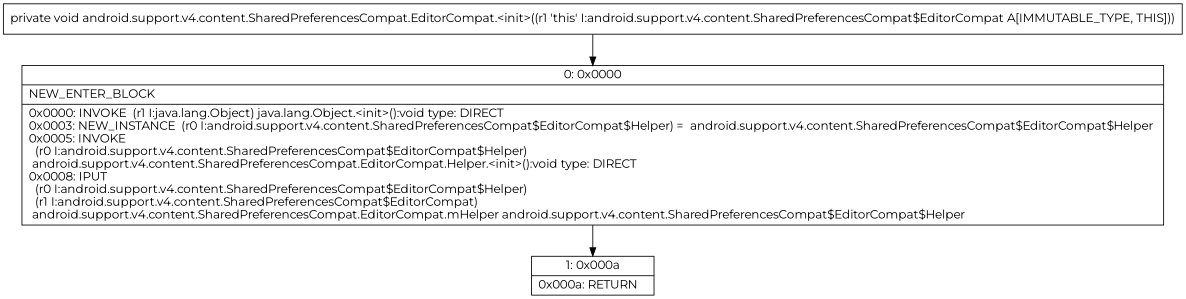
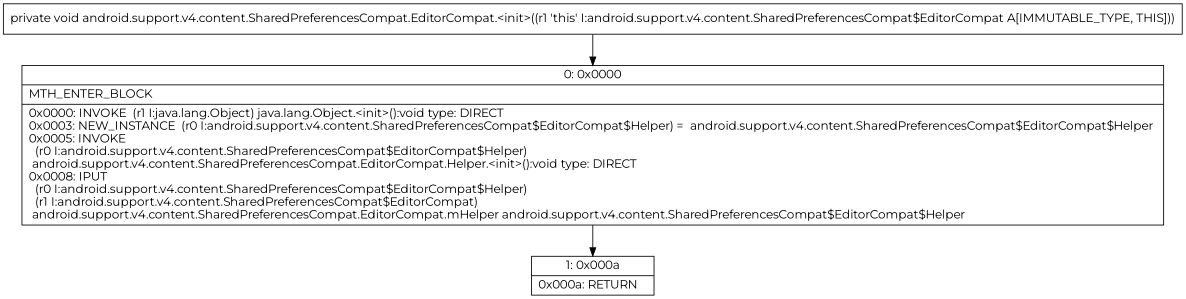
  digraph {
    fontname=Montserrat
    node [shape=record fontname=Montserrat]
    edge [fontname=Montserrat]
-   n1 [label="{0\:\ 0x0000|NEW_ENTER_BLOCK\l|0x0000: INVOKE  (r1 I:java.lang.Object) java.lang.Object.\<init\>():void type: DIRECT \l0x0003: NEW_INSTANCE  (r0 I:android.support.v4.content.SharedPreferencesCompat$EditorCompat$Helper) =  android.support.v4.content.SharedPreferencesCompat$EditorCompat$Helper \l0x0005: INVOKE  \l  (r0 I:android.support.v4.content.SharedPreferencesCompat$EditorCompat$Helper)\l android.support.v4.content.SharedPreferencesCompat.EditorCompat.Helper.\<init\>():void type: DIRECT \l0x0008: IPUT  \l  (r0 I:android.support.v4.content.SharedPreferencesCompat$EditorCompat$Helper)\l  (r1 I:android.support.v4.content.SharedPreferencesCompat$EditorCompat)\l android.support.v4.content.SharedPreferencesCompat.EditorCompat.mHelper android.support.v4.content.SharedPreferencesCompat$EditorCompat$Helper \l}"]
+   n1 [label="{0\:\ 0x0000|MTH_ENTER_BLOCK\l|0x0000: INVOKE  (r1 I:java.lang.Object) java.lang.Object.\<init\>():void type: DIRECT \l0x0003: NEW_INSTANCE  (r0 I:android.support.v4.content.SharedPreferencesCompat$EditorCompat$Helper) =  android.support.v4.content.SharedPreferencesCompat$EditorCompat$Helper \l0x0005: INVOKE  \l  (r0 I:android.support.v4.content.SharedPreferencesCompat$EditorCompat$Helper)\l android.support.v4.content.SharedPreferencesCompat.EditorCompat.Helper.\<init\>():void type: DIRECT \l0x0008: IPUT  \l  (r0 I:android.support.v4.content.SharedPreferencesCompat$EditorCompat$Helper)\l  (r1 I:android.support.v4.content.SharedPreferencesCompat$EditorCompat)\l android.support.v4.content.SharedPreferencesCompat.EditorCompat.mHelper android.support.v4.content.SharedPreferencesCompat$EditorCompat$Helper \l}"]
    n2 [label="{1\:\ 0x000a|0x000a: RETURN   \l}"]
    n3 [label="{private void android.support.v4.content.SharedPreferencesCompat.EditorCompat.\<init\>((r1 'this' I:android.support.v4.content.SharedPreferencesCompat$EditorCompat A[IMMUTABLE_TYPE, THIS])) }"]
    n1 -> n2
    n3 -> n1
  }
